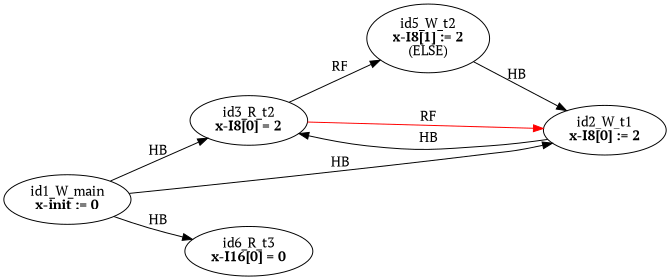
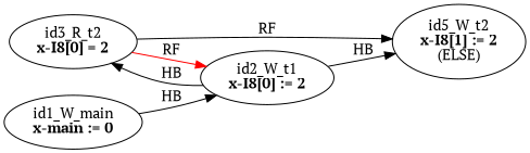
  digraph {
    fontname="PT Serif"
    rankdir=LR
    splines=true
    node [fontname="PT Serif"]
    edge [color=black fontname="PT Serif"]
    n1 [label=<id3_R_t2<br/><B>x-I8[0] = 2</B>>]
    n2 [label=<id5_W_t2<br/><B>x-I8[1] := 2</B><br/>(ELSE)>]
    n3 [label=<id2_W_t1<br/><B>x-I8[0] := 2</B>>]
-   n4 [label=<id1_W_main<br/><B>x-init := 0</B>>]
-   n5 [label=<id6_R_t3<br/><B>x-I16[0] = 0</B>>]
+   n4 [label=<id1_W_main<br/><B>x-main := 0</B>>]
    n1 -> n2 [label=RF]
    n1 -> n3 [color=red label=RF]
    n3 -> n1 [label=HB]
-   n2 -> n3 [label=HB]
-   n4 -> n1 [label=HB]
+   n3 -> n2 [label=HB]
    n4 -> n3 [label=HB]
-   n4 -> n5 [label=HB]
  }
